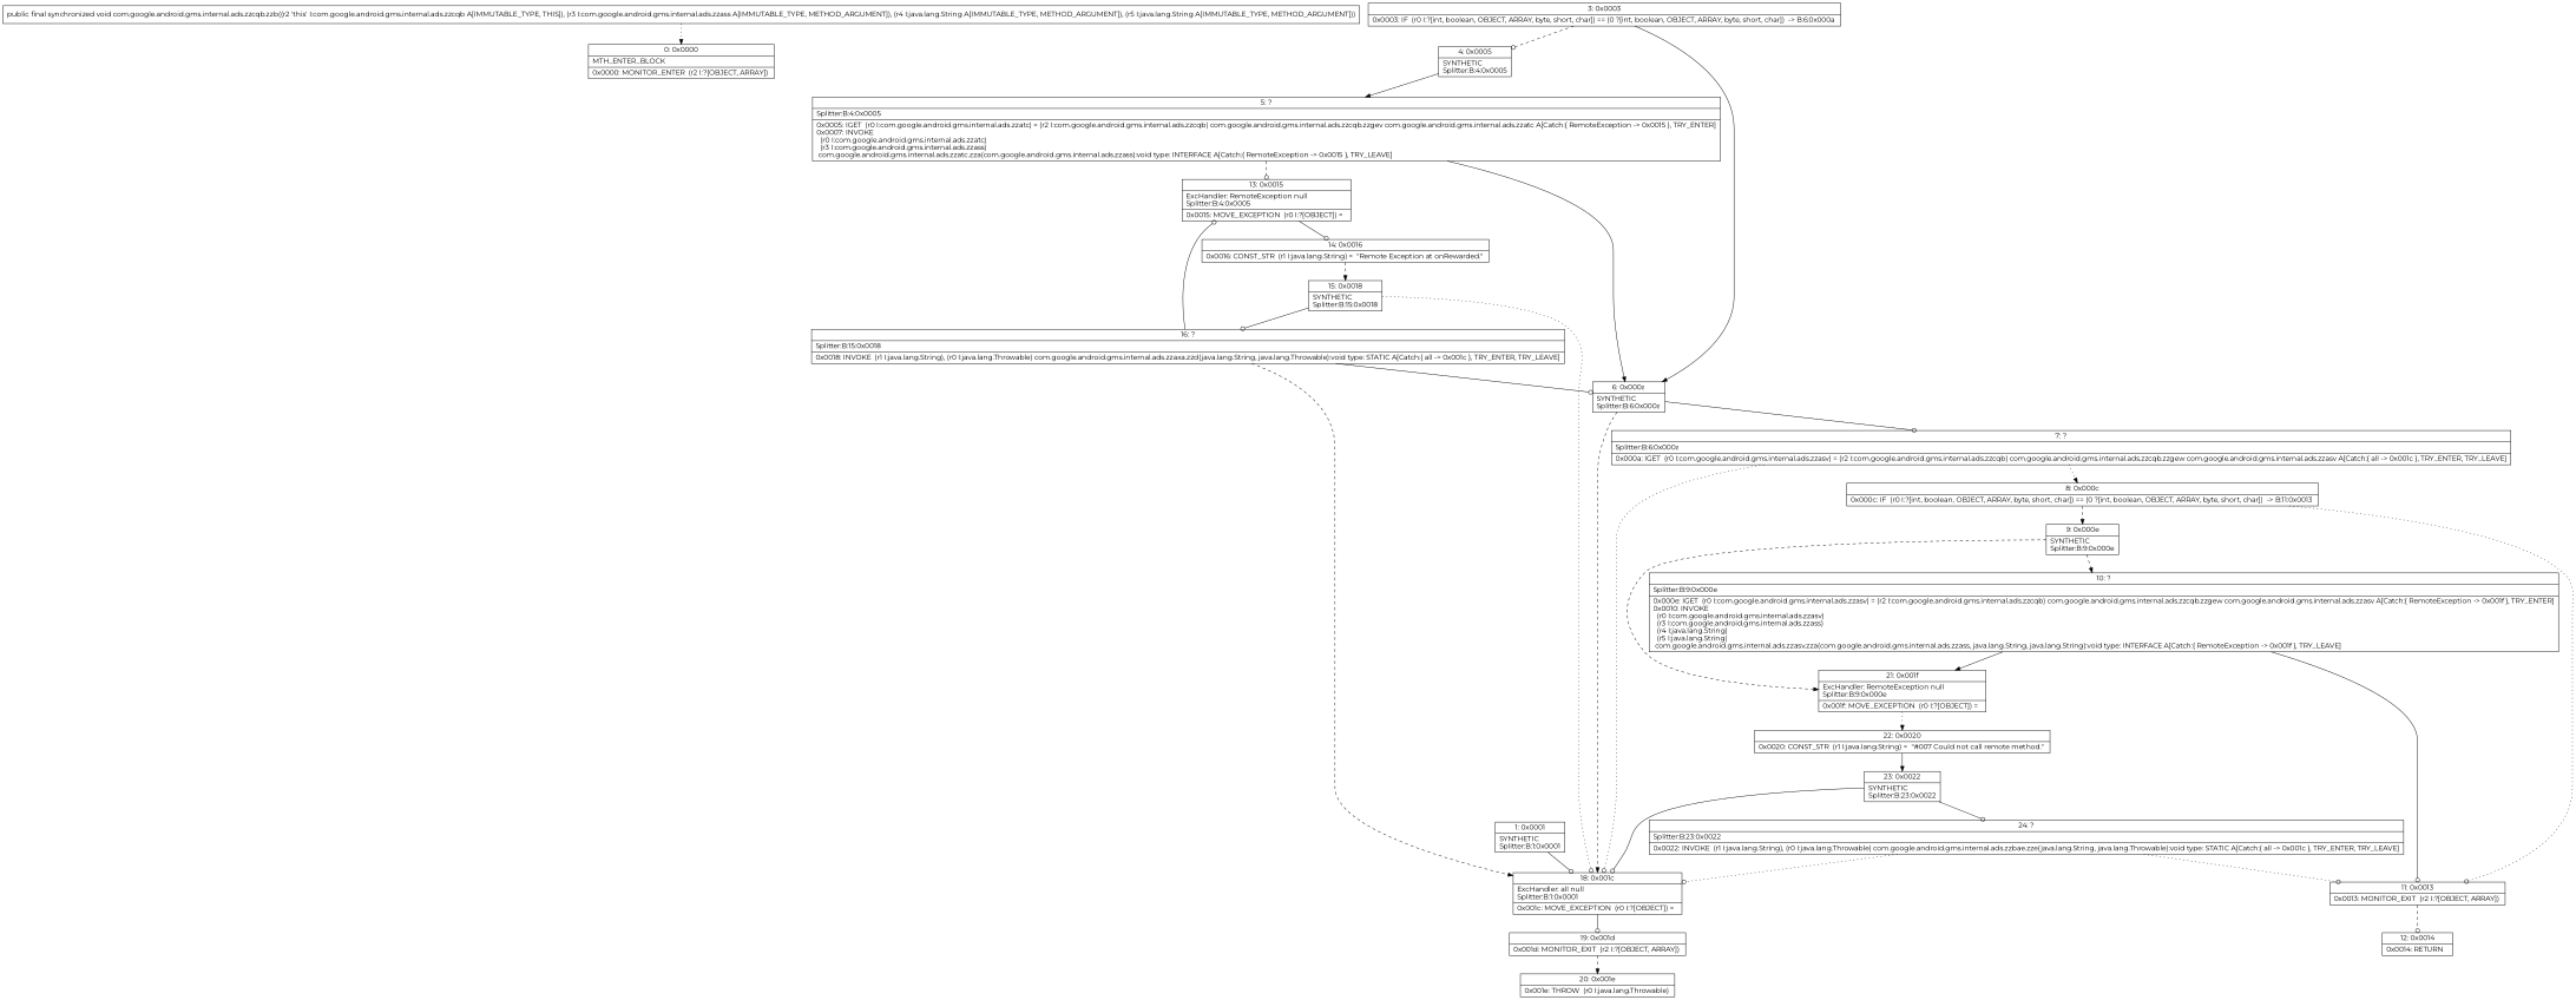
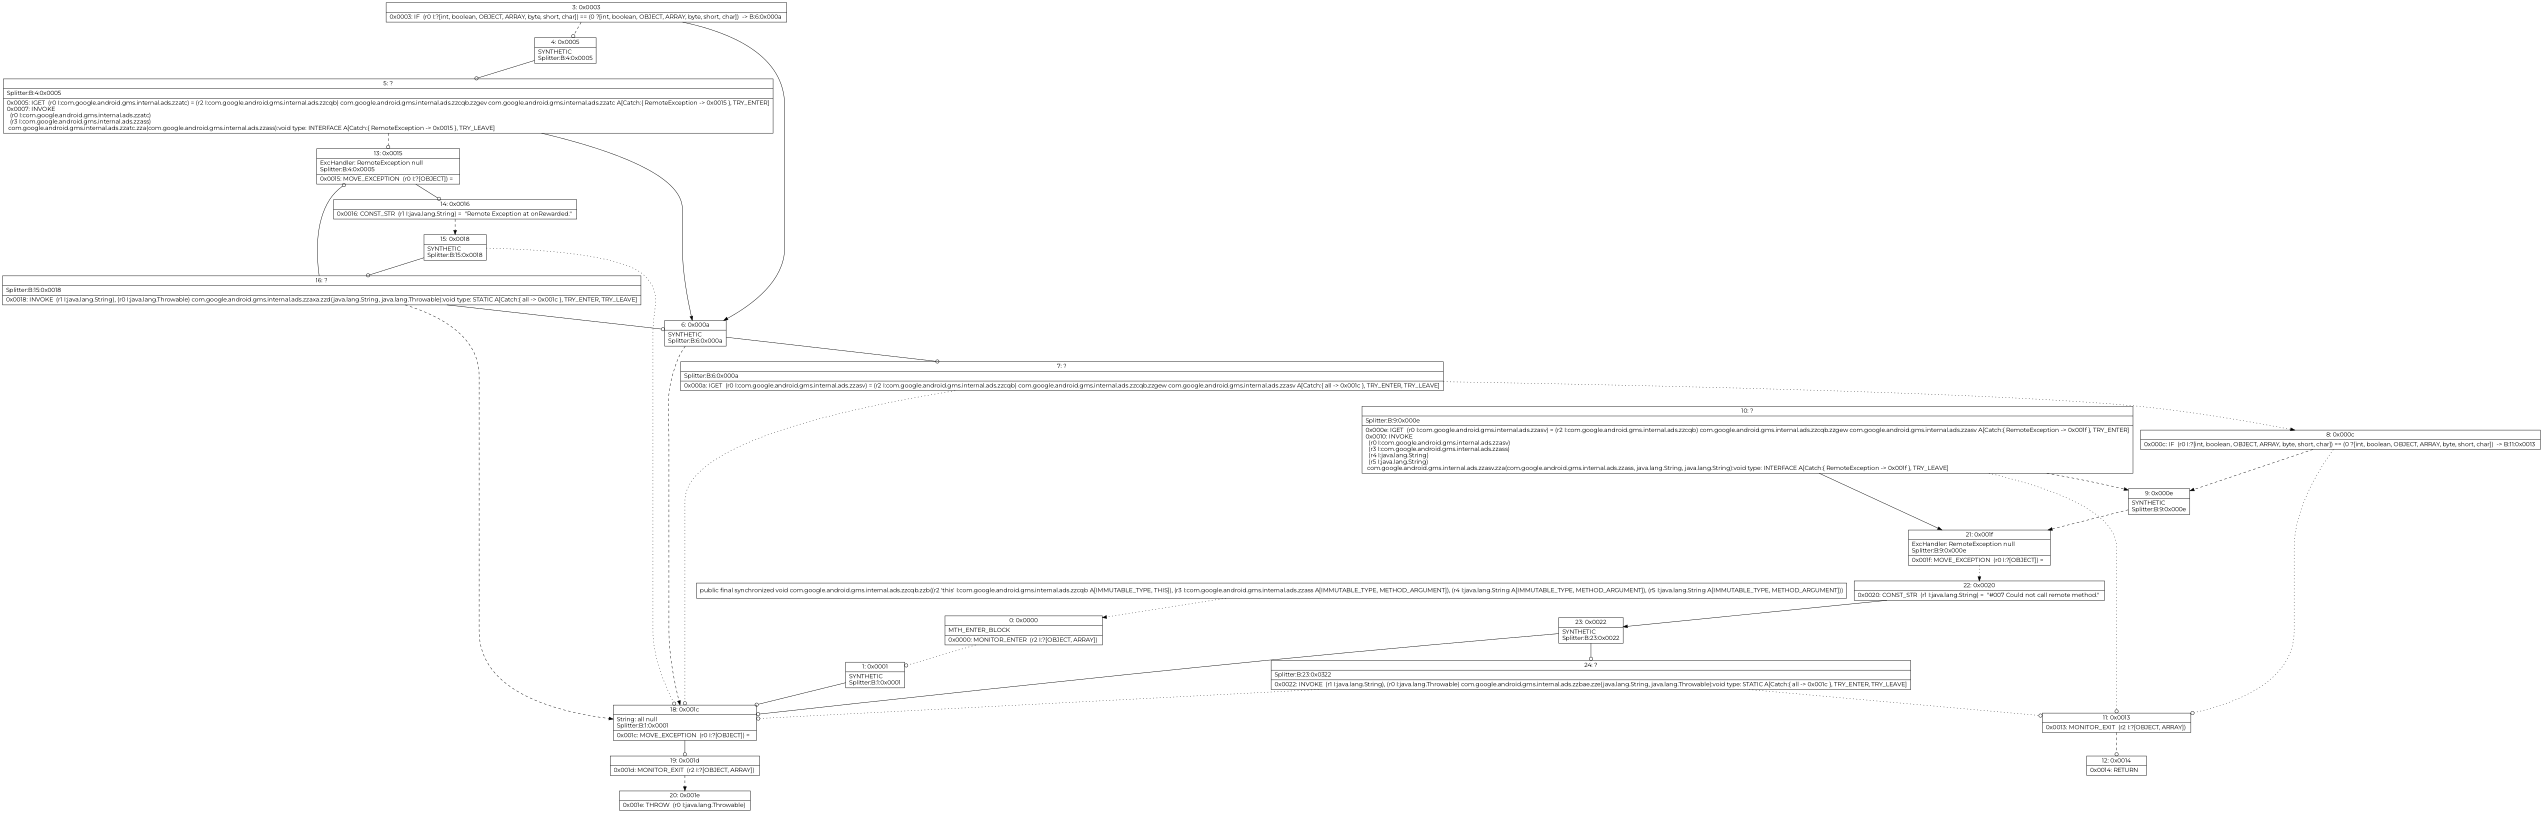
  digraph {
    fontname=Montserrat
    node [fontname=Montserrat shape=record]
    edge [arrowhead=odot fontname=Montserrat style=solid]
    n1 [label="{0\:\ 0x0000|MTH_ENTER_BLOCK\l|0x0000: MONITOR_ENTER  (r2 I:?[OBJECT, ARRAY]) \l}"]
    n2 [label="{1\:\ 0x0001|SYNTHETIC\lSplitter:B:1:0x0001\l}"]
-   n3 [label="{18\:\ 0x001c|ExcHandler: all null\lSplitter:B:1:0x0001\l|0x001c: MOVE_EXCEPTION  (r0 I:?[OBJECT]) =  \l}"]
+   n3 [label="{18\:\ 0x001c|String: all null\lSplitter:B:1:0x0001\l|0x001c: MOVE_EXCEPTION  (r0 I:?[OBJECT]) =  \l}"]
    n4 [label="{19\:\ 0x001d|0x001d: MONITOR_EXIT  (r2 I:?[OBJECT, ARRAY]) \l}"]
    n5 [label="{3\:\ 0x0003|0x0003: IF  (r0 I:?[int, boolean, OBJECT, ARRAY, byte, short, char]) == (0 ?[int, boolean, OBJECT, ARRAY, byte, short, char])  \-\> B:6:0x000a \l}"]
    n6 [label="{4\:\ 0x0005|SYNTHETIC\lSplitter:B:4:0x0005\l}"]
    n7 [label="{6\:\ 0x000a|SYNTHETIC\lSplitter:B:6:0x000a\l}"]
    n8 [label="{5\:\ ?|Splitter:B:4:0x0005\l|0x0005: IGET  (r0 I:com.google.android.gms.internal.ads.zzatc) = (r2 I:com.google.android.gms.internal.ads.zzcqb) com.google.android.gms.internal.ads.zzcqb.zzgev com.google.android.gms.internal.ads.zzatc A[Catch:\{ RemoteException \-\> 0x0015 \}, TRY_ENTER]\l0x0007: INVOKE  \l  (r0 I:com.google.android.gms.internal.ads.zzatc)\l  (r3 I:com.google.android.gms.internal.ads.zzass)\l com.google.android.gms.internal.ads.zzatc.zza(com.google.android.gms.internal.ads.zzass):void type: INTERFACE A[Catch:\{ RemoteException \-\> 0x0015 \}, TRY_LEAVE]\l}"]
    n9 [label="{7\:\ ?|Splitter:B:6:0x000a\l|0x000a: IGET  (r0 I:com.google.android.gms.internal.ads.zzasv) = (r2 I:com.google.android.gms.internal.ads.zzcqb) com.google.android.gms.internal.ads.zzcqb.zzgew com.google.android.gms.internal.ads.zzasv A[Catch:\{ all \-\> 0x001c \}, TRY_ENTER, TRY_LEAVE]\l}"]
    n10 [label="{13\:\ 0x0015|ExcHandler: RemoteException null\lSplitter:B:4:0x0005\l|0x0015: MOVE_EXCEPTION  (r0 I:?[OBJECT]) =  \l}"]
    n11 [label="{14\:\ 0x0016|0x0016: CONST_STR  (r1 I:java.lang.String) =  \"Remote Exception at onRewarded.\" \l}"]
    n12 [label="{8\:\ 0x000c|0x000c: IF  (r0 I:?[int, boolean, OBJECT, ARRAY, byte, short, char]) == (0 ?[int, boolean, OBJECT, ARRAY, byte, short, char])  \-\> B:11:0x0013 \l}"]
    n13 [label="{9\:\ 0x000e|SYNTHETIC\lSplitter:B:9:0x000e\l}"]
    n14 [label="{11\:\ 0x0013|0x0013: MONITOR_EXIT  (r2 I:?[OBJECT, ARRAY]) \l}"]
    n15 [label="{10\:\ ?|Splitter:B:9:0x000e\l|0x000e: IGET  (r0 I:com.google.android.gms.internal.ads.zzasv) = (r2 I:com.google.android.gms.internal.ads.zzcqb) com.google.android.gms.internal.ads.zzcqb.zzgew com.google.android.gms.internal.ads.zzasv A[Catch:\{ RemoteException \-\> 0x001f \}, TRY_ENTER]\l0x0010: INVOKE  \l  (r0 I:com.google.android.gms.internal.ads.zzasv)\l  (r3 I:com.google.android.gms.internal.ads.zzass)\l  (r4 I:java.lang.String)\l  (r5 I:java.lang.String)\l com.google.android.gms.internal.ads.zzasv.zza(com.google.android.gms.internal.ads.zzass, java.lang.String, java.lang.String):void type: INTERFACE A[Catch:\{ RemoteException \-\> 0x001f \}, TRY_LEAVE]\l}"]
    n16 [label="{21\:\ 0x001f|ExcHandler: RemoteException null\lSplitter:B:9:0x000e\l|0x001f: MOVE_EXCEPTION  (r0 I:?[OBJECT]) =  \l}"]
    n17 [label="{12\:\ 0x0014|0x0014: RETURN   \l}"]
    n18 [label="{22\:\ 0x0020|0x0020: CONST_STR  (r1 I:java.lang.String) =  \"#007 Could not call remote method.\" \l}"]
    n19 [label="{15\:\ 0x0018|SYNTHETIC\lSplitter:B:15:0x0018\l}"]
    n20 [label="{16\:\ ?|Splitter:B:15:0x0018\l|0x0018: INVOKE  (r1 I:java.lang.String), (r0 I:java.lang.Throwable) com.google.android.gms.internal.ads.zzaxa.zzd(java.lang.String, java.lang.Throwable):void type: STATIC A[Catch:\{ all \-\> 0x001c \}, TRY_ENTER, TRY_LEAVE]\l}"]
    n21 [label="{20\:\ 0x001e|0x001e: THROW  (r0 I:java.lang.Throwable) \l}"]
    n22 [label="{23\:\ 0x0022|SYNTHETIC\lSplitter:B:23:0x0022\l}"]
-   n23 [label="{24\:\ ?|Splitter:B:23:0x0022\l|0x0022: INVOKE  (r1 I:java.lang.String), (r0 I:java.lang.Throwable) com.google.android.gms.internal.ads.zzbae.zze(java.lang.String, java.lang.Throwable):void type: STATIC A[Catch:\{ all \-\> 0x001c \}, TRY_ENTER, TRY_LEAVE]\l}"]
+   n23 [label="{24\:\ ?|Splitter:B:23:0x0322\l|0x0022: INVOKE  (r1 I:java.lang.String), (r0 I:java.lang.Throwable) com.google.android.gms.internal.ads.zzbae.zze(java.lang.String, java.lang.Throwable):void type: STATIC A[Catch:\{ all \-\> 0x001c \}, TRY_ENTER, TRY_LEAVE]\l}"]
    n24 [label="{public final synchronized void com.google.android.gms.internal.ads.zzcqb.zzb((r2 'this' I:com.google.android.gms.internal.ads.zzcqb A[IMMUTABLE_TYPE, THIS]), (r3 I:com.google.android.gms.internal.ads.zzass A[IMMUTABLE_TYPE, METHOD_ARGUMENT]), (r4 I:java.lang.String A[IMMUTABLE_TYPE, METHOD_ARGUMENT]), (r5 I:java.lang.String A[IMMUTABLE_TYPE, METHOD_ARGUMENT])) }"]
+   n1 -> n2 [style=dotted]
    n2 -> n3
    n3 -> n4
    n4 -> n21 [arrowhead=normal style=dashed]
    n5 -> n6 [style=dashed]
    n5 -> n7 [arrowhead=normal]
-   n6 -> n8 [arrowhead=normal]
+   n6 -> n8
    n7 -> n3 [arrowhead=normal style=dashed]
    n7 -> n9
    n8 -> n7 [arrowhead=normal]
    n8 -> n10 [style=dashed]
    n9 -> n3 [style=dotted]
    n9 -> n12 [arrowhead=normal style=dotted]
    n10 -> n11
    n11 -> n19 [arrowhead=normal style=dashed]
    n12 -> n13 [arrowhead=normal style=dashed]
    n12 -> n14 [style=dotted]
-   n13 -> n15 [arrowhead=normal style=dashed]
+   n15 -> n13 [arrowhead=normal style=dashed]
    n13 -> n16 [arrowhead=normal style=dashed]
    n14 -> n17 [style=dashed]
-   n15 -> n14
+   n15 -> n14 [style=dotted]
    n15 -> n16 [arrowhead=normal]
    n16 -> n18 [arrowhead=normal style=dotted]
    n18 -> n22 [arrowhead=normal]
    n19 -> n3 [style=dotted]
    n19 -> n20
    n20 -> n3 [arrowhead=normal style=dashed]
    n20 -> n7
    n20 -> n10
    n22 -> n3
    n22 -> n23
    n23 -> n3 [style=dotted]
    n23 -> n14 [style=dotted]
    n24 -> n1 [arrowhead=normal style=dotted]
  }
